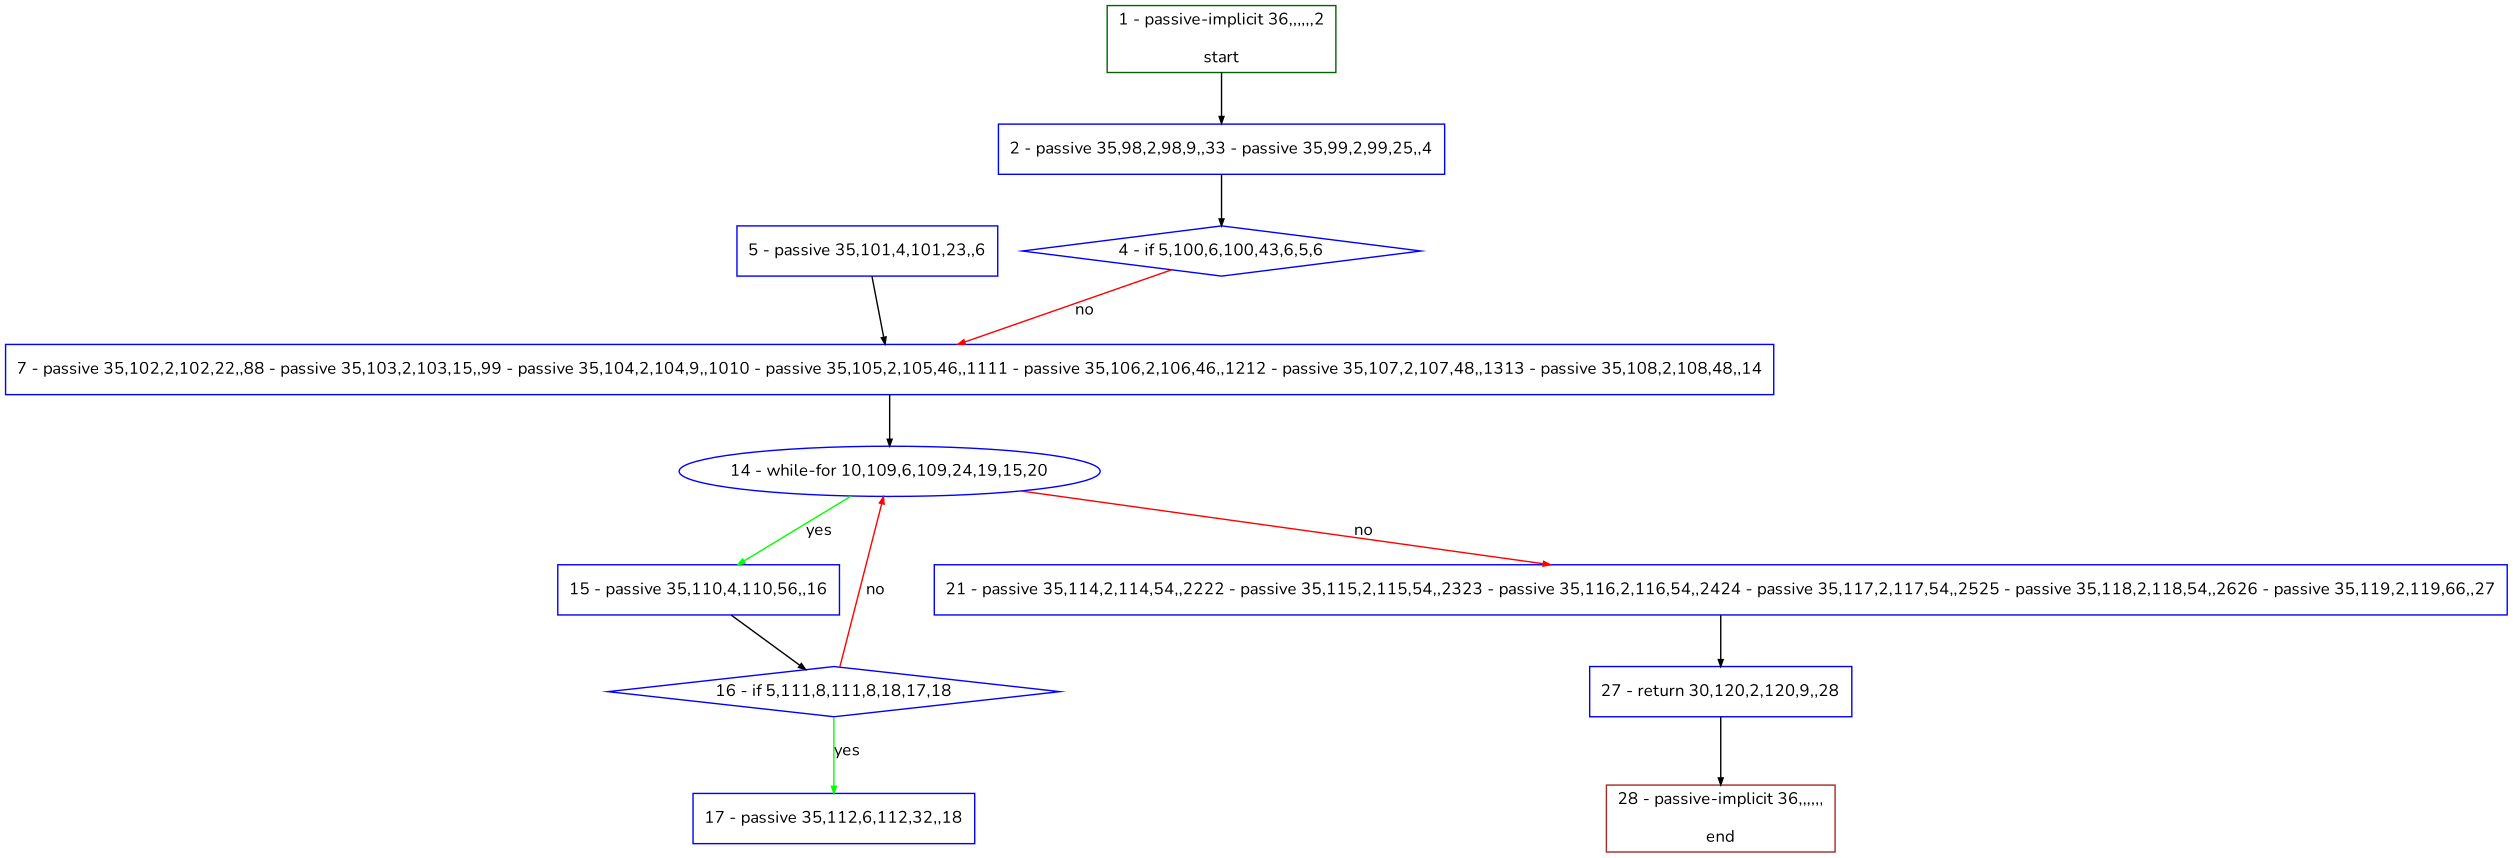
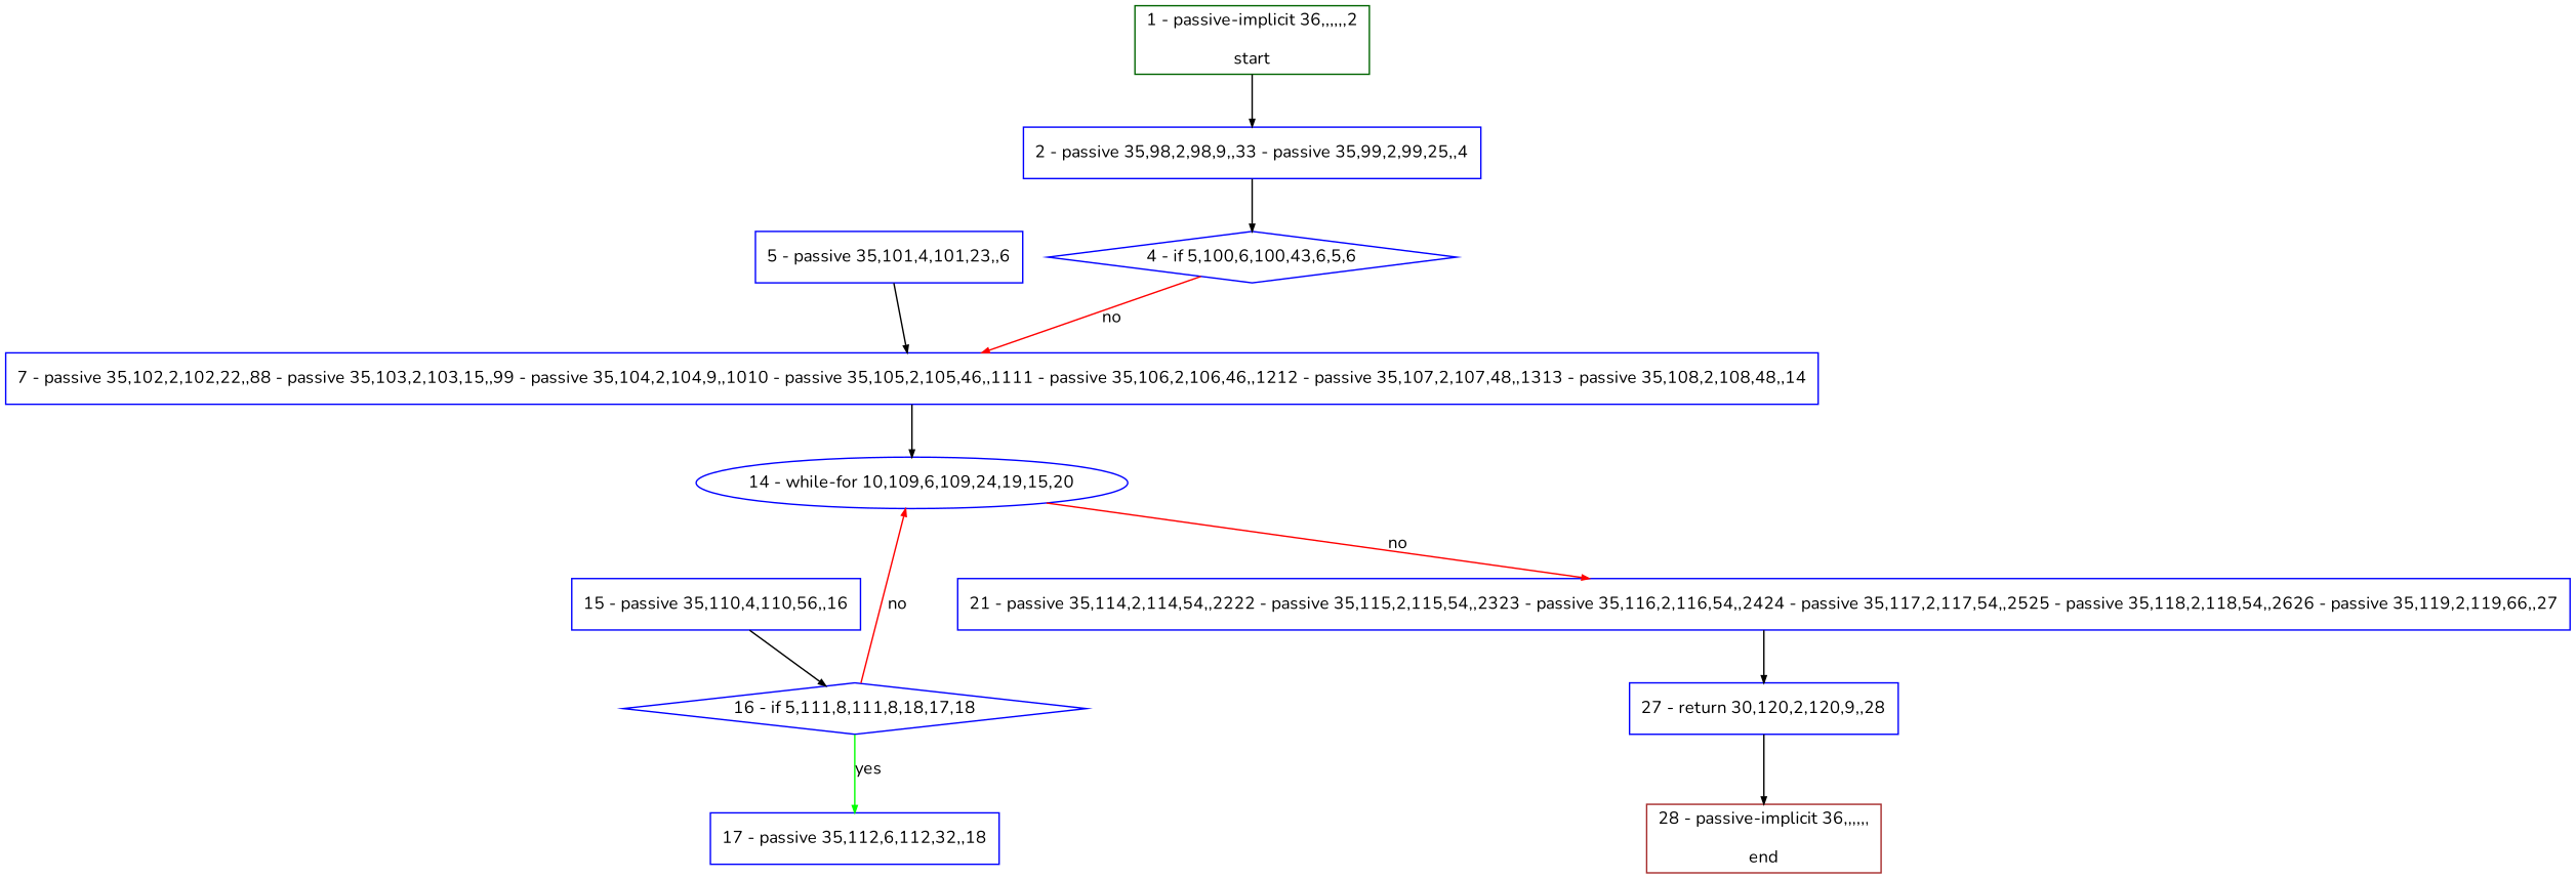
  digraph {
    bgcolor=white
    compound=true
    fillcolor="#FFFFCC"
    fontname=Nunito
    fontsize=12
    pack=true
    packmode=clust
    style="rounded,filled"
    node [color="#0000ff" compound=true fillcolor="#ffffff" fixedsize=false fontname=Nunito fontsize=12 node_initialized=no shape=box style=filled]
    edge [arrowhead=normal arrowsize=0.5 arrowtail=none color="#000000" compound=true dir=forward fontcolor=black fontname=Nunito fontsize=12]
    n1 [label="2 - passive 35,98,2,98,9,,33 - passive 35,99,2,99,25,,4"]
    n2 [label="4 - if 5,100,6,100,43,6,5,6" shape=diamond]
    n3 [label="7 - passive 35,102,2,102,22,,88 - passive 35,103,2,103,15,,99 - passive 35,104,2,104,9,,1010 - passive 35,105,2,105,46,,1111 - passive 35,106,2,106,46,,1212 - passive 35,107,2,107,48,,1313 - passive 35,108,2,108,48,,14"]
    n4 [color="#006400" label="1 - passive-implicit 36,,,,,,2\n\nstart"]
    n5 [label="5 - passive 35,101,4,101,23,,6"]
    n6 [label="14 - while-for 10,109,6,109,24,19,15,20" shape=oval]
    n7 [label="15 - passive 35,110,4,110,56,,16"]
    n8 [label="21 - passive 35,114,2,114,54,,2222 - passive 35,115,2,115,54,,2323 - passive 35,116,2,116,54,,2424 - passive 35,117,2,117,54,,2525 - passive 35,118,2,118,54,,2626 - passive 35,119,2,119,66,,27"]
    n9 [label="16 - if 5,111,8,111,8,18,17,18" shape=diamond]
    n10 [label="27 - return 30,120,2,120,9,,28"]
    n11 [label="17 - passive 35,112,6,112,32,,18"]
    n12 [color="#a52a2a" label="28 - passive-implicit 36,,,,,,\n\nend"]
    n1 -> n2
    n2 -> n3 [color="#ff0000" label=no]
    n3 -> n6
    n4 -> n1
    n5 -> n3
-   n6 -> n7 [color="#00ff00" label=yes]
    n6 -> n8 [color="#ff0000" label=no]
    n7 -> n9
    n8 -> n10
    n9 -> n6 [color="#ff0000" label=no]
    n9 -> n11 [color="#00ff00" label=yes]
    n10 -> n12
  }
